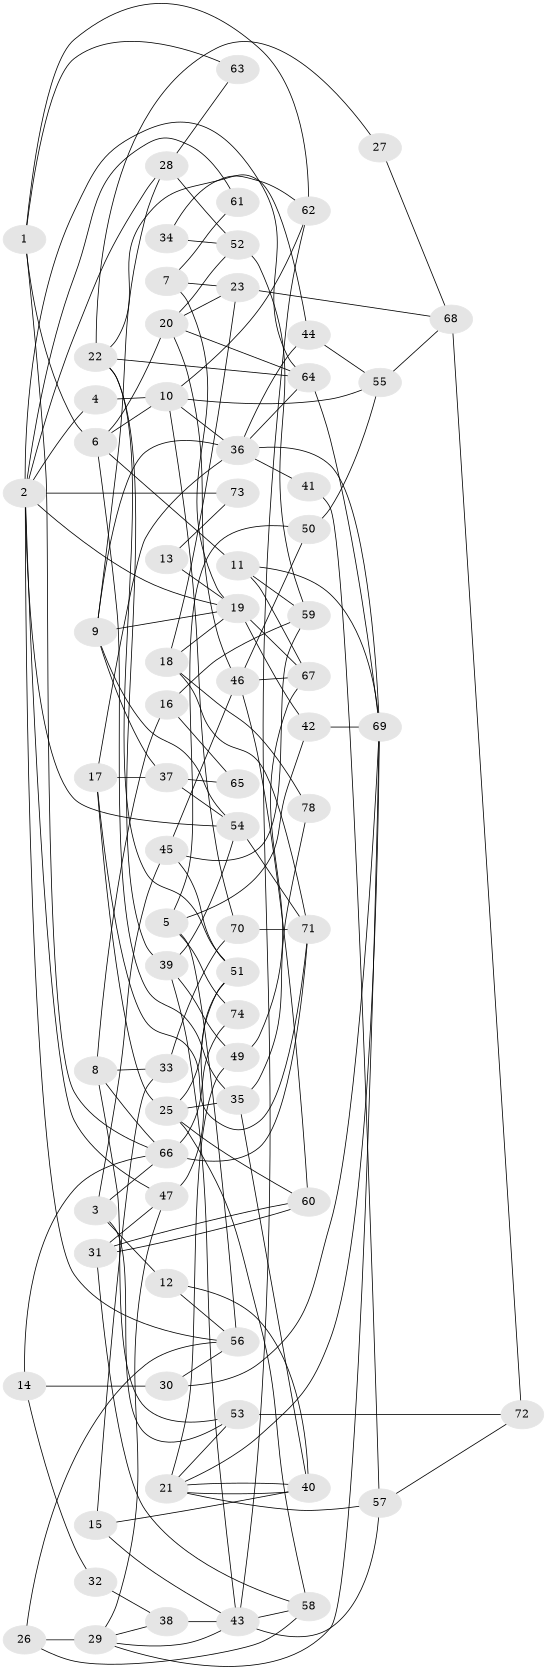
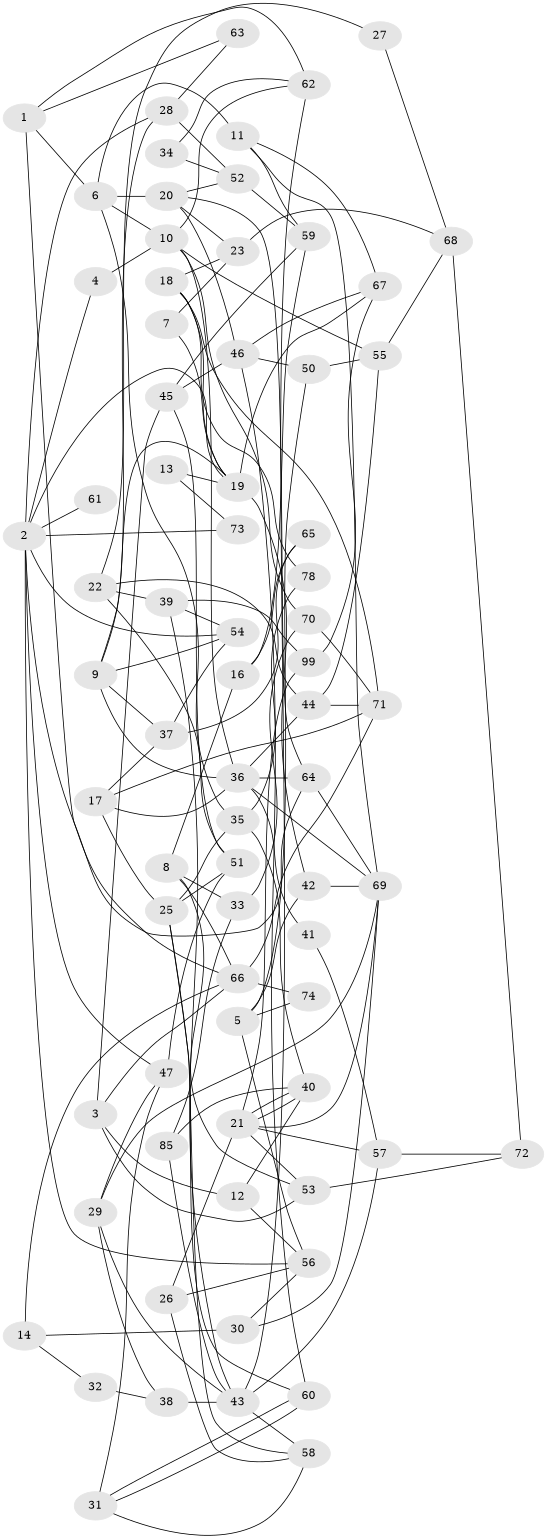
  graph {
    rankdir=LR
    node [color=gray90 style=filled]
    1
    6
    62
    63
    66
    10
    11
    20
    35
    74
    71
    2
    4
    19
    28
    47
    56
    61
    64
    73
    54
    42
    67
    52
    51
    55
    68
    69
    3
    12
    45
    53
    40
    59
    46
    72
    36
    70
    5
    50
    23
    n42 [label=78]
    7
    8
    16
    33
    65
    9
    37
    44
    41
    13
    14
    30
    32
    38
-   15
+   15 [label=85]
    43
    57
    58
    17
    25
    60
    18
    21
-   49
+   49 [label=99]
    22
    27
    39
    26
    29
    31
    34
    1 -- 6
    1 -- 62
    1 -- 63
    1 -- 66
    6 -- 10
    6 -- 11
    6 -- 20
    6 -- 35
    66 -- 74
    66 -- 71
    10 -- 62
    10 -- 55
    10 -- 36
    10 -- 70
    11 -- 67
    11 -- 69
    11 -- 59
    20 -- 64
    20 -- 52
    20 -- 46
    20 -- 23
    35 -- 40
    35 -- n42
    2 -- 4
    2 -- 19
    2 -- 28
    2 -- 47
    2 -- 56
    2 -- 61
    2 -- 64
    2 -- 73
    2 -- 54
    4 -- 10
    19 -- 42
    19 -- 67
    28 -- 63
    28 -- 52
    47 -- 51
    64 -- 69
    42 -- 69
    52 -- 59
    55 -- 68
    68 -- 72
    3 -- 66
    3 -- 12
    3 -- 45
    3 -- 53
    12 -- 56
    12 -- 40
    45 -- 51
    45 -- 59
    45 -- 46
    53 -- 72
    46 -- 67
    46 -- 50
    46 -- 60
    36 -- 64
    36 -- 69
    36 -- 44
    36 -- 41
    70 -- 71
    5 -- 74
    5 -- 56
    5 -- 42
    5 -- 50
    50 -- 55
    23 -- 68
    7 -- 19
-   7 -- 61
    7 -- 23
    8 -- 66
    8 -- 53
    8 -- 16
    8 -- 33
    16 -- 59
    16 -- 65
    33 -- 70
    9 -- 19
    9 -- 28
    9 -- 54
    9 -- 36
    9 -- 37
    37 -- 54
    37 -- 65
-   54 -- 71
+   44 -- 71
    44 -- 55
    41 -- 57
    13 -- 19
    13 -- 73
    14 -- 66
    14 -- 30
    14 -- 32
    30 -- 56
    30 -- 69
    32 -- 38
    38 -- 43
    15 -- 40
    15 -- 33
    15 -- 43
    43 -- 62
    43 -- 57
    43 -- 58
    57 -- 72
    17 -- 71
    17 -- 36
    17 -- 37
    17 -- 25
    25 -- 35
    25 -- 51
    25 -- 58
    25 -- 60
    18 -- 71
    18 -- 19
    18 -- 23
    18 -- n42
    21 -- 69
    21 -- 53
    21 -- 40
    21 -- 40
    21 -- 57
    21 -- 49
    49 -- 67
-   22 -- 64
    22 -- 51
    22 -- 44
    22 -- 27
    22 -- 39
    27 -- 68
    39 -- 54
    39 -- 43
    39 -- 49
    26 -- 56
    26 -- 58
-   26 -- 29
+   26 -- 21
    29 -- 47
    29 -- 69
    29 -- 38
    29 -- 43
    31 -- 47
    31 -- 58
    31 -- 60
    31 -- 60
    34 -- 62
    34 -- 52
  }
